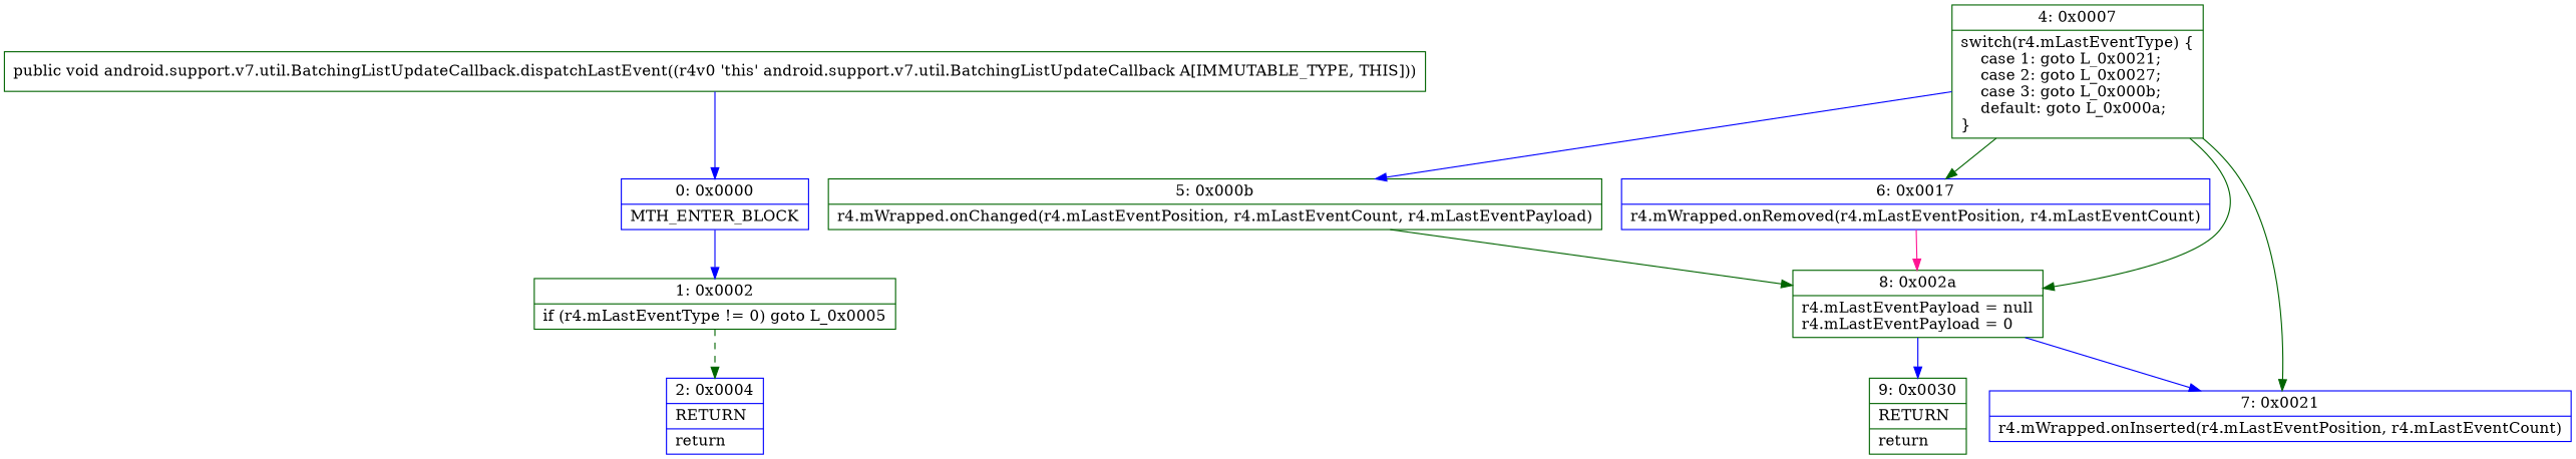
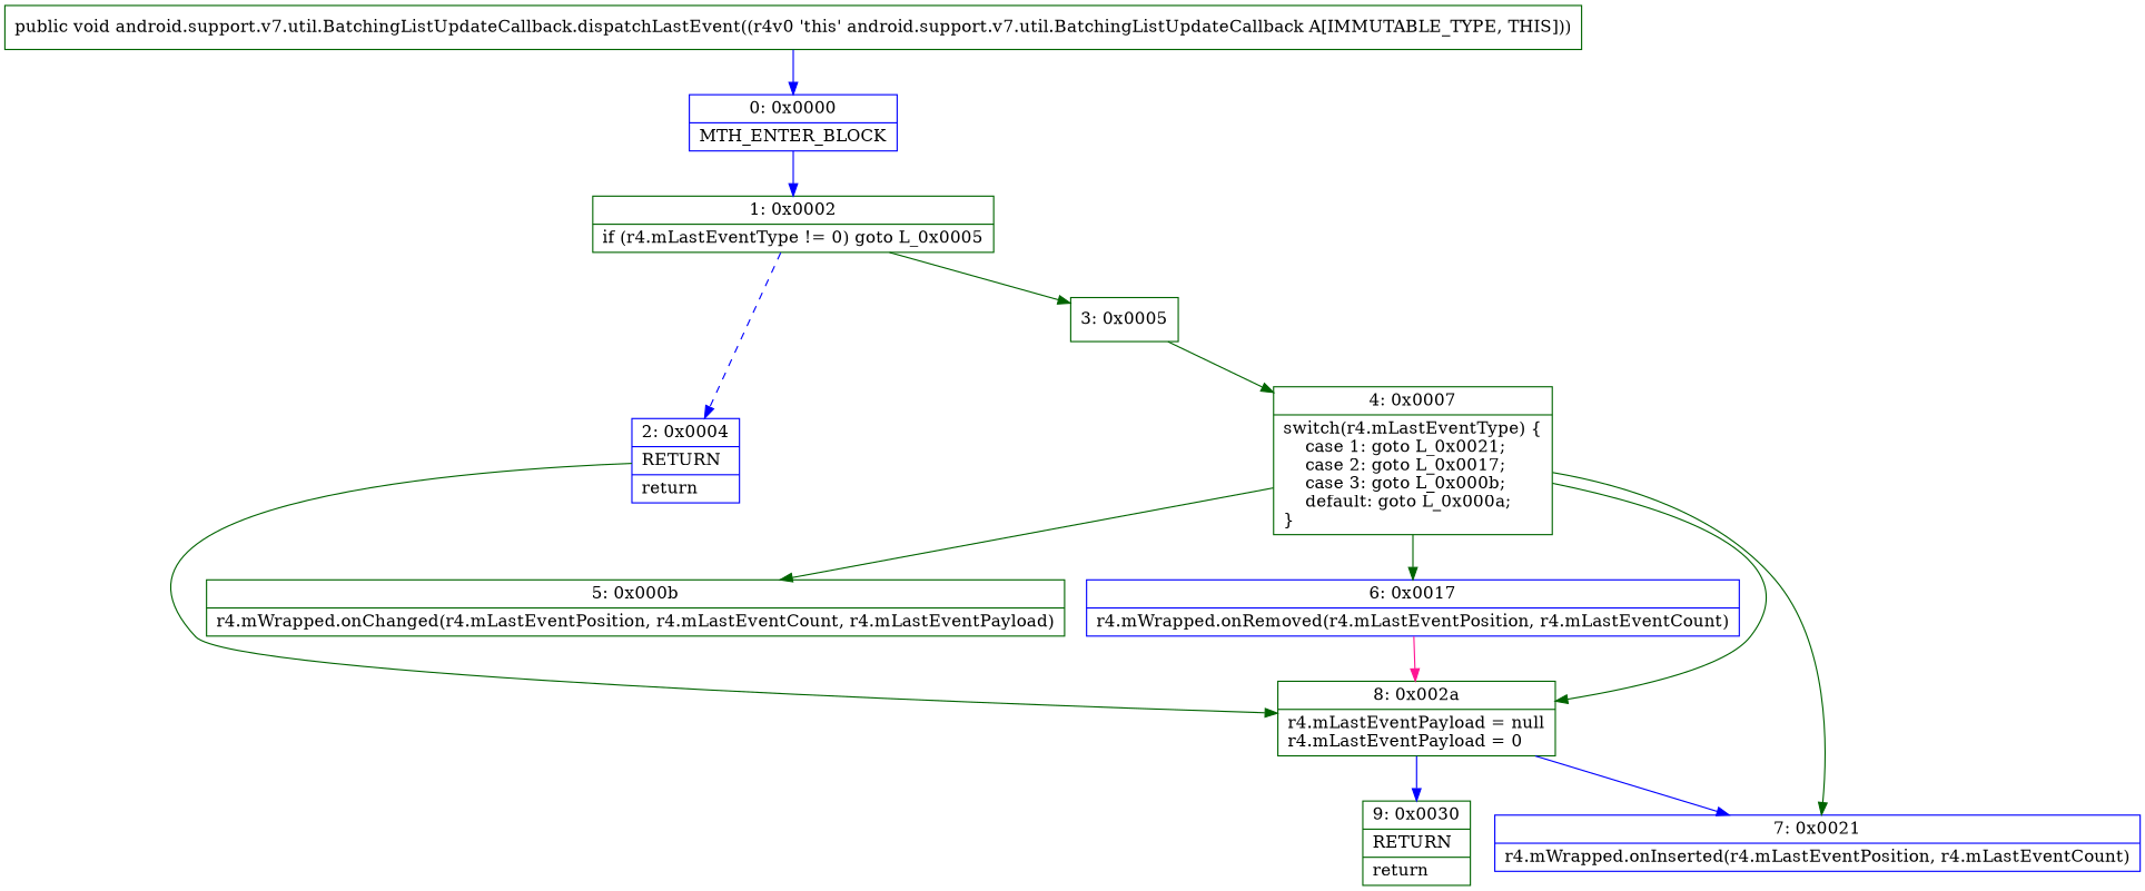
  digraph {
    node [color=darkgreen shape=record]
    edge [color=blue]
    n1 [color=blue label="{0\:\ 0x0000|MTH_ENTER_BLOCK\l}"]
    n2 [label="{1\:\ 0x0002|if (r4.mLastEventType != 0) goto L_0x0005\l}"]
    n3 [color=blue label="{2\:\ 0x0004|RETURN\l|return\l}"]
-   n5 [label="{4\:\ 0x0007|switch(r4.mLastEventType) \{\l    case 1: goto L_0x0021;\l    case 2: goto L_0x0027;\l    case 3: goto L_0x000b;\l    default: goto L_0x000a;\l\}\l}"]
+   n4 [label="{3\:\ 0x0005}"]
+   n5 [label="{4\:\ 0x0007|switch(r4.mLastEventType) \{\l    case 1: goto L_0x0021;\l    case 2: goto L_0x0017;\l    case 3: goto L_0x000b;\l    default: goto L_0x000a;\l\}\l}"]
    n6 [label="{5\:\ 0x000b|r4.mWrapped.onChanged(r4.mLastEventPosition, r4.mLastEventCount, r4.mLastEventPayload)\l}"]
    n7 [color=blue label="{6\:\ 0x0017|r4.mWrapped.onRemoved(r4.mLastEventPosition, r4.mLastEventCount)\l}"]
    n8 [color=blue label="{7\:\ 0x0021|r4.mWrapped.onInserted(r4.mLastEventPosition, r4.mLastEventCount)\l}"]
    n9 [label="{8\:\ 0x002a|r4.mLastEventPayload = null\lr4.mLastEventPayload = 0\l}"]
    n10 [label="{9\:\ 0x0030|RETURN\l|return\l}"]
    n11 [label="{public void android.support.v7.util.BatchingListUpdateCallback.dispatchLastEvent((r4v0 'this' android.support.v7.util.BatchingListUpdateCallback A[IMMUTABLE_TYPE, THIS])) }"]
    n1 -> n2
-   n2 -> n3 [color=darkgreen style=dashed]
-   n5 -> n6
+   n2 -> n3 [style=dashed]
+   n2 -> n4 [color=darkgreen]
+   n4 -> n5 [color=darkgreen]
+   n5 -> n6 [color=darkgreen]
    n5 -> n7 [color=darkgreen]
    n5 -> n8 [color=darkgreen]
    n5 -> n9 [color=darkgreen]
-   n6 -> n9 [color=darkgreen]
+   n3 -> n9 [color=darkgreen]
    n7 -> n9 [color=deeppink]
    n9 -> n8
    n9 -> n10
    n11 -> n1
  }
